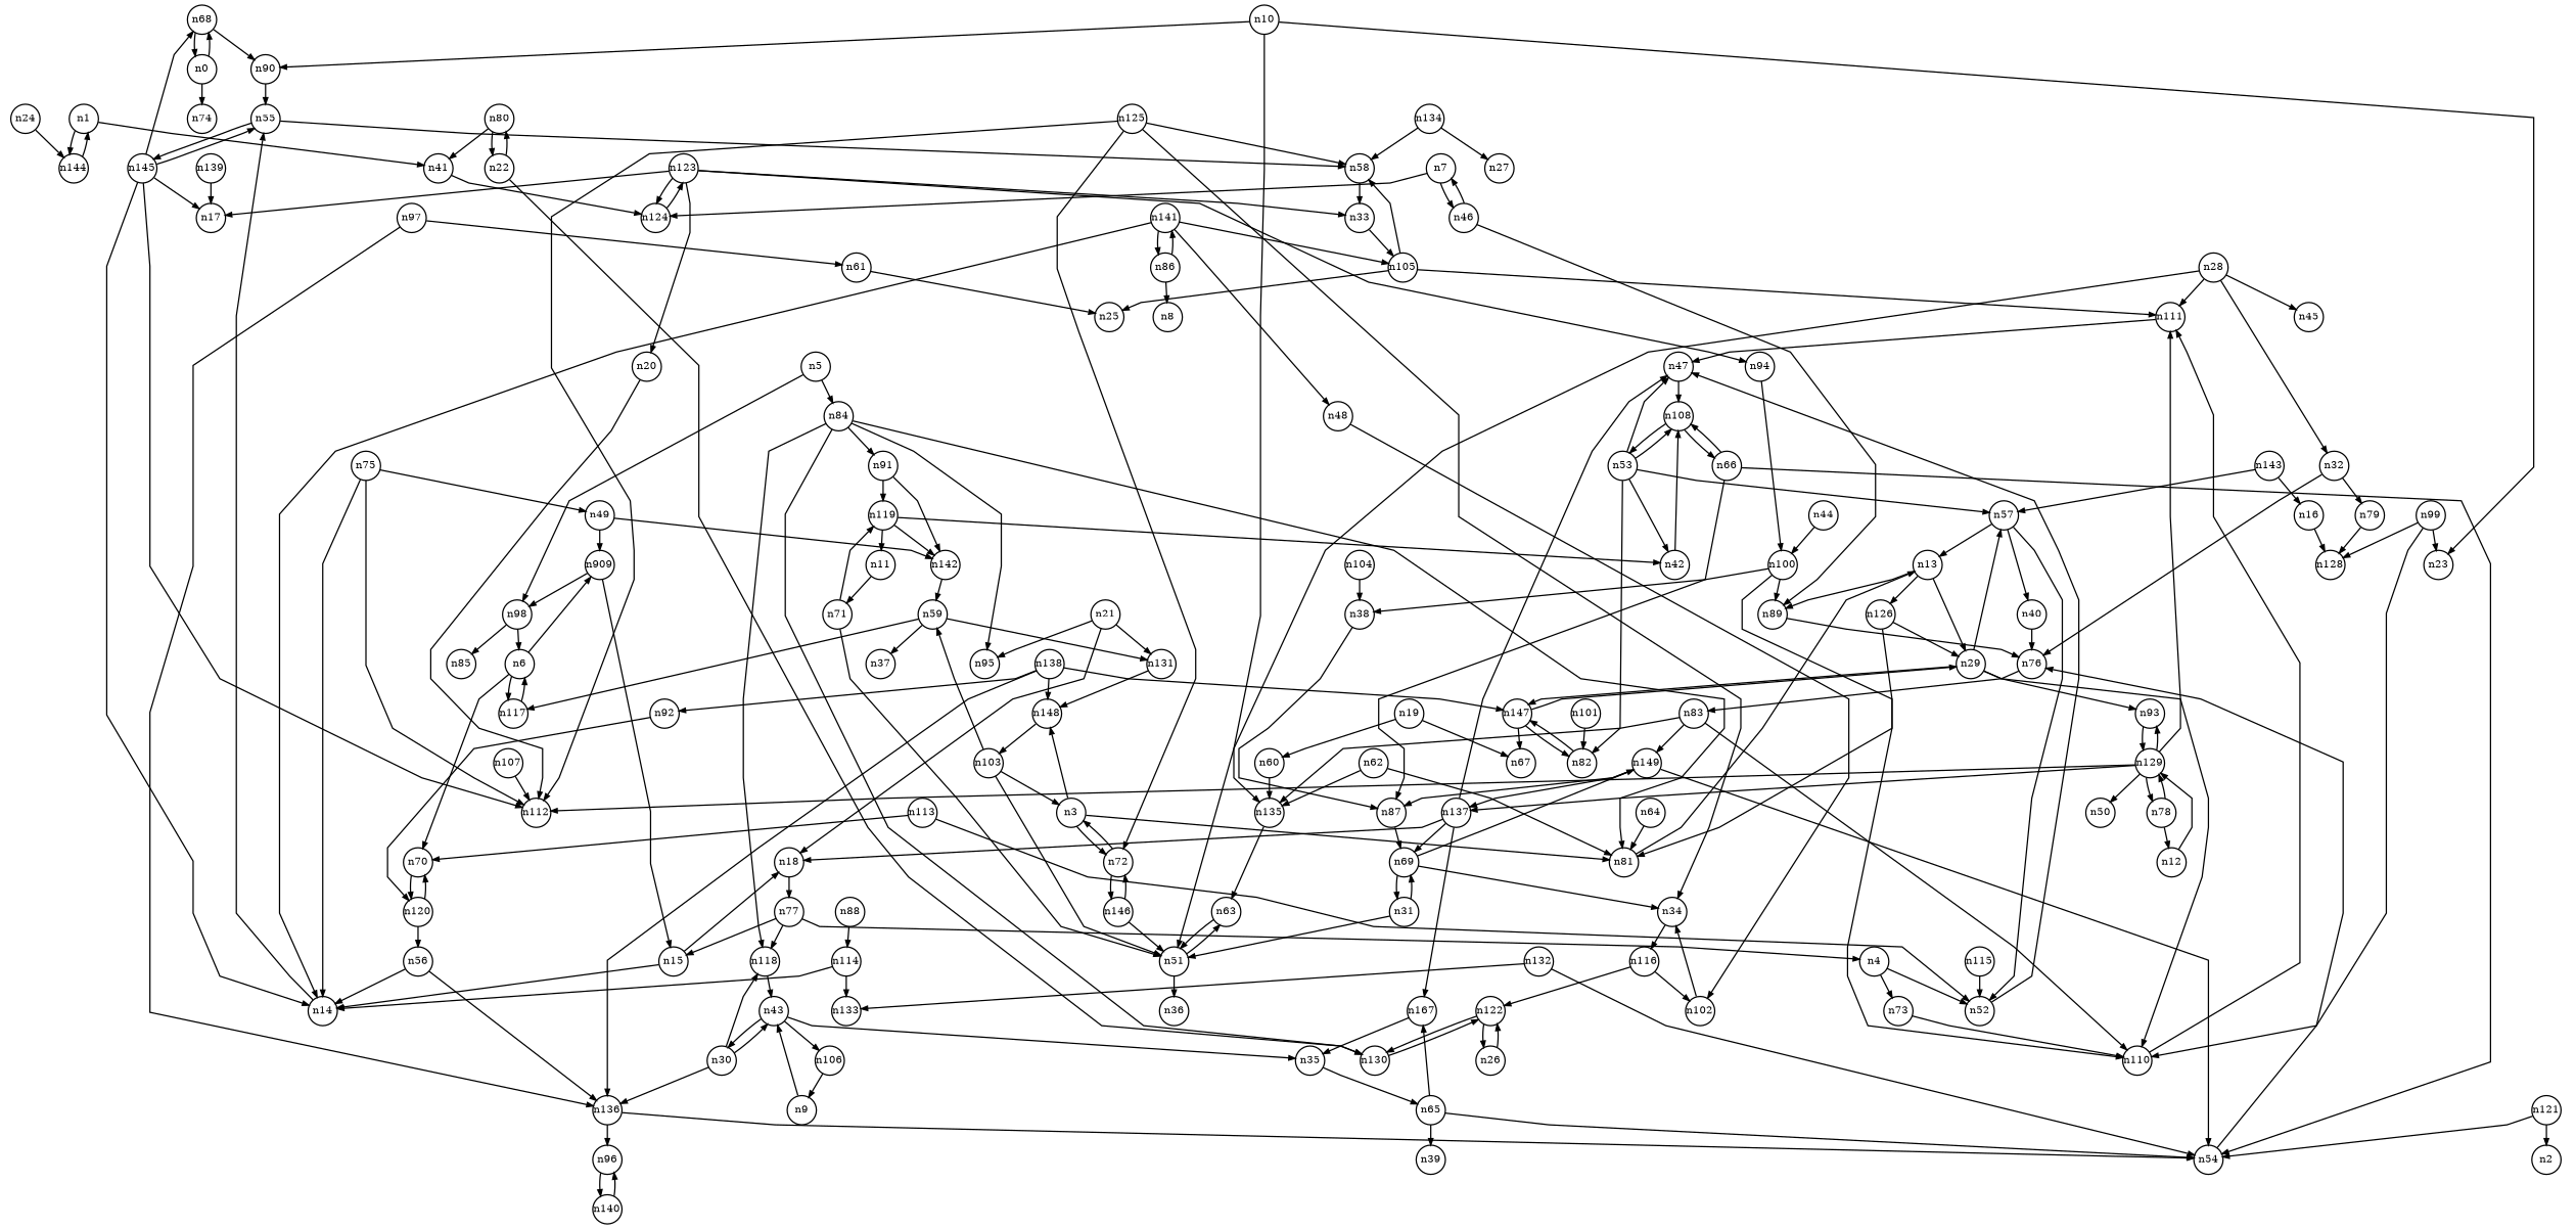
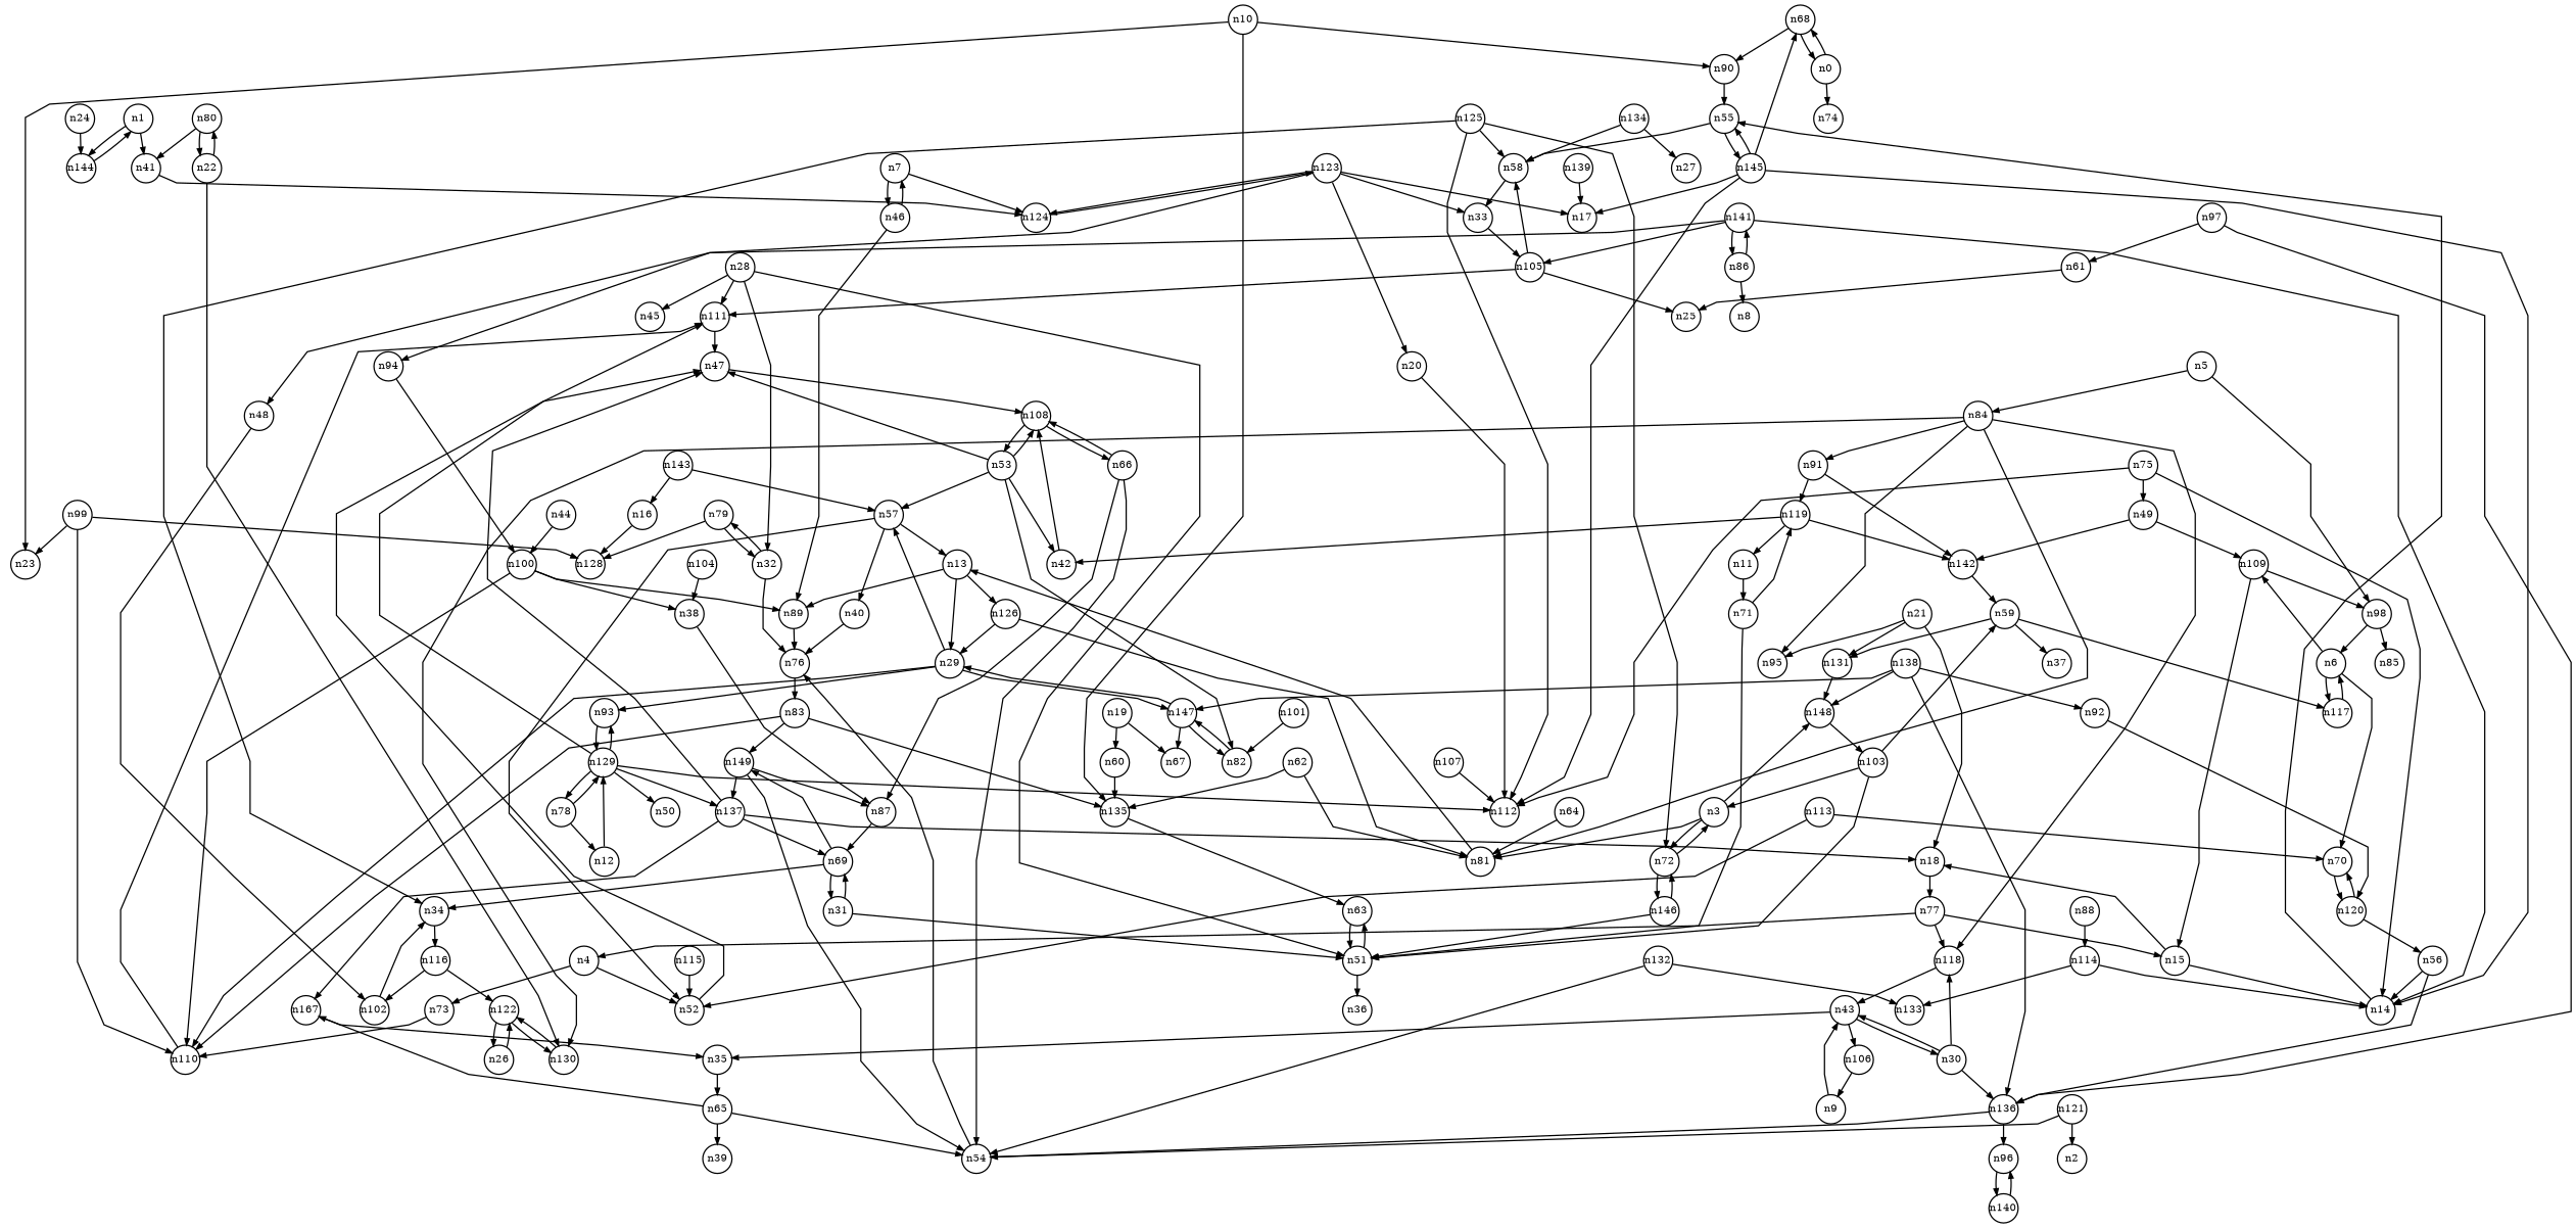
  digraph {
    fontsize=8
    nodesep=0.22
    nodesize=0.32
    ranksep=0.22
    splines=polyline
    node [fixedsize=shape fontsize=8 shape=circle]
    edge [arrowsize=0.5]
    n68 [width=0.32]
    n90 [width=0.32]
    n0 [width=0.32]
    n55 [width=0.32]
    n74 [width=0.32]
    n58 [width=0.32]
    n145 [width=0.32]
    n41 [width=0.32]
    n124 [width=0.32]
    n123 [width=0.32]
    n20 [width=0.32]
    n33 [width=0.32]
    n17 [width=0.32]
    n94 [width=0.32]
    n1 [width=0.32]
    n144 [width=0.32]
    n81 [width=0.32]
    n13 [width=0.32]
    n89 [width=0.32]
    n126 [width=0.32]
    n29 [width=0.32]
    n76 [width=0.32]
    n110 [width=0.32]
    n57 [width=0.32]
    n93 [width=0.32]
    n147 [width=0.32]
    n3 [width=0.32]
    n148 [width=0.32]
    n72 [width=0.32]
    n103 [width=0.32]
    n146 [width=0.32]
    n51 [width=0.32]
    n59 [width=0.32]
    n63 [width=0.32]
    n36 [width=0.32]
    n117 [width=0.32]
    n131 [width=0.32]
    n37 [width=0.32]
    n52 [width=0.32]
    n47 [width=0.32]
    n108 [width=0.32]
    n53 [width=0.32]
    n66 [width=0.32]
    n4 [width=0.32]
    n73 [width=0.32]
    n111 [width=0.32]
    n84 [width=0.32]
    n91 [width=0.32]
    n95 [width=0.32]
    n118 [width=0.32]
    n130 [width=0.32]
    n119 [width=0.32]
    n142 [width=0.32]
    n43 [width=0.32]
    n122 [width=0.32]
    n11 [width=0.32]
    n42 [width=0.32]
    n30 [width=0.32]
    n35 [width=0.32]
    n106 [width=0.32]
    n26 [width=0.32]
    n5 [width=0.32]
    n98 [width=0.32]
    n85 [width=0.32]
    n6 [width=0.32]
    n70 [width=0.32]
-   n109 [width=0.32 label=n909]
+   n109 [width=0.32]
    n120 [width=0.32]
    n15 [width=0.32]
    n56 [width=0.32]
    n14 [width=0.32]
    n136 [width=0.32]
    n18 [width=0.32]
    n77 [width=0.32]
    n46 [width=0.32]
    n7 [width=0.32]
    n83 [width=0.32]
    n112 [width=0.32]
    n105 [width=0.32]
    n100 [width=0.32]
    n10 [width=0.32]
    n23 [width=0.32]
    n135 [width=0.32]
    n71 [width=0.32]
    n149 [width=0.32]
    n40 [width=0.32]
    n129 [width=0.32]
    n67 [width=0.32]
    n82 [width=0.32]
    n16 [width=0.32]
    n128 [width=0.32]
    n60 [width=0.32]
    n19 [width=0.32]
    n21 [width=0.32]
    n80 [width=0.32]
    n22 [width=0.32]
    n24 [width=0.32]
    n32 [width=0.32]
    n79 [width=0.32]
    n28 [width=0.32]
    n45 [width=0.32]
    n137 [width=0.32]
    n78 [width=0.32]
    n50 [width=0.32]
    n69 [width=0.32]
    n127 [label=n167 width=0.32]
    n12 [width=0.32]
    n65 [width=0.32]
    n9 [width=0.32]
    n54 [width=0.32]
    n96 [width=0.32]
    n140 [width=0.32]
    n31 [width=0.32]
    n34 [width=0.32]
    n116 [width=0.32]
    n87 [width=0.32]
    n39 [width=0.32]
    n38 [width=0.32]
    n44 [width=0.32]
    n102 [width=0.32]
    n48 [width=0.32]
    n49 [width=0.32]
    n25 [width=0.32]
    n61 [width=0.32]
    n62 [width=0.32]
    n64 [width=0.32]
    n75 [width=0.32]
    n86 [width=0.32]
    n8 [width=0.32]
    n141 [width=0.32]
    n114 [width=0.32]
    n133 [width=0.32]
    n88 [width=0.32]
    n92 [width=0.32]
    n97 [width=0.32]
    n99 [width=0.32]
    n101 [width=0.32]
    n104 [width=0.32]
    n107 [width=0.32]
    n113 [width=0.32]
    n115 [width=0.32]
    n121 [width=0.32]
    n2 [width=0.32]
    n125 [width=0.32]
    n132 [width=0.32]
    n134 [width=0.32]
    n27 [width=0.32]
    n138 [width=0.32]
    n139 [width=0.32]
    n143 [width=0.32]
    n68 -> n90
    n68 -> n0
    n90 -> n55
    n0 -> n68
    n0 -> n74
    n55 -> n58
    n55 -> n145
    n58 -> n33
    n145 -> n68
    n145 -> n55
    n145 -> n17
    n145 -> n14
    n145 -> n112
    n41 -> n124
    n124 -> n123
    n123 -> n124
    n123 -> n20
    n123 -> n33
    n123 -> n17
    n123 -> n94
    n20 -> n112
    n33 -> n105
    n94 -> n100
    n1 -> n41
    n1 -> n144
    n144 -> n1
    n81 -> n13
    n13 -> n89
    n13 -> n126
    n13 -> n29
    n89 -> n76
    n126 -> n81
    n126 -> n29
    n29 -> n110
    n29 -> n57
    n29 -> n93
    n29 -> n147
    n76 -> n83
    n110 -> n111
    n57 -> n13
    n57 -> n52
    n57 -> n40
    n93 -> n129
    n147 -> n29
    n147 -> n67
    n147 -> n82
    n3 -> n81
    n3 -> n148
    n3 -> n72
    n148 -> n103
    n72 -> n3
    n72 -> n146
    n103 -> n3
    n103 -> n51
    n103 -> n59
    n146 -> n72
    n146 -> n51
    n51 -> n63
    n51 -> n36
    n59 -> n117
    n59 -> n131
    n59 -> n37
    n63 -> n51
    n117 -> n6
    n131 -> n148
    n52 -> n47
    n47 -> n108
    n108 -> n53
    n108 -> n66
    n53 -> n57
    n53 -> n47
    n53 -> n108
    n53 -> n42
    n53 -> n82
    n66 -> n108
    n66 -> n54
    n66 -> n87
    n4 -> n52
    n4 -> n73
    n73 -> n110
    n111 -> n47
    n84 -> n81
    n84 -> n91
    n84 -> n95
    n84 -> n118
    n84 -> n130
    n91 -> n119
    n91 -> n142
    n118 -> n43
    n130 -> n122
    n119 -> n142
    n119 -> n11
    n119 -> n42
    n142 -> n59
    n43 -> n30
    n43 -> n35
    n43 -> n106
    n122 -> n130
    n122 -> n26
    n11 -> n71
    n42 -> n108
    n30 -> n118
    n30 -> n43
    n30 -> n136
    n35 -> n65
    n106 -> n9
    n26 -> n122
    n5 -> n84
    n5 -> n98
    n98 -> n85
    n98 -> n6
    n6 -> n117
    n6 -> n70
    n6 -> n109
    n70 -> n120
    n109 -> n98
    n109 -> n15
    n120 -> n70
    n120 -> n56
    n15 -> n14
    n15 -> n18
    n56 -> n14
    n56 -> n136
    n14 -> n55
    n136 -> n54
    n136 -> n96
    n18 -> n77
    n77 -> n4
    n77 -> n118
    n77 -> n15
    n46 -> n89
    n46 -> n7
    n7 -> n124
    n7 -> n46
    n83 -> n110
    n83 -> n135
    n83 -> n149
    n105 -> n58
    n105 -> n111
    n105 -> n25
    n100 -> n89
    n100 -> n110
    n100 -> n38
    n10 -> n90
    n10 -> n23
    n10 -> n135
    n135 -> n63
    n71 -> n51
    n71 -> n119
    n149 -> n137
    n149 -> n54
    n149 -> n87
    n40 -> n76
    n129 -> n93
    n129 -> n111
    n129 -> n112
    n129 -> n137
    n129 -> n78
    n129 -> n50
    n82 -> n147
    n16 -> n128
    n60 -> n135
    n19 -> n67
    n19 -> n60
    n21 -> n131
    n21 -> n95
    n21 -> n18
    n80 -> n41
    n80 -> n22
    n22 -> n130
    n22 -> n80
    n24 -> n144
    n32 -> n76
    n32 -> n79
    n79 -> n128
+   n79 -> n32
    n28 -> n51
    n28 -> n111
    n28 -> n32
    n28 -> n45
    n137 -> n47
    n137 -> n18
    n137 -> n69
    n137 -> n127
    n78 -> n129
    n78 -> n12
    n69 -> n149
    n69 -> n31
    n69 -> n34
    n127 -> n35
    n12 -> n129
    n65 -> n127
    n65 -> n54
    n65 -> n39
    n9 -> n43
    n54 -> n76
    n96 -> n140
    n140 -> n96
    n31 -> n51
    n31 -> n69
    n34 -> n116
    n116 -> n122
    n116 -> n102
    n87 -> n69
    n38 -> n87
    n44 -> n100
    n102 -> n34
    n48 -> n102
    n49 -> n142
    n49 -> n109
    n61 -> n25
    n62 -> n81
    n62 -> n135
    n64 -> n81
    n75 -> n14
    n75 -> n112
    n75 -> n49
    n86 -> n8
    n86 -> n141
    n141 -> n14
    n141 -> n105
    n141 -> n48
    n141 -> n86
    n114 -> n14
    n114 -> n133
    n88 -> n114
    n92 -> n120
    n97 -> n136
    n97 -> n61
    n99 -> n110
    n99 -> n23
    n99 -> n128
    n101 -> n82
    n104 -> n38
    n107 -> n112
    n113 -> n52
    n113 -> n70
    n115 -> n52
    n121 -> n54
    n121 -> n2
    n125 -> n58
    n125 -> n72
    n125 -> n112
    n125 -> n34
    n132 -> n54
    n132 -> n133
    n134 -> n58
    n134 -> n27
    n138 -> n147
    n138 -> n148
    n138 -> n136
    n138 -> n92
    n139 -> n17
    n143 -> n57
    n143 -> n16
  }
